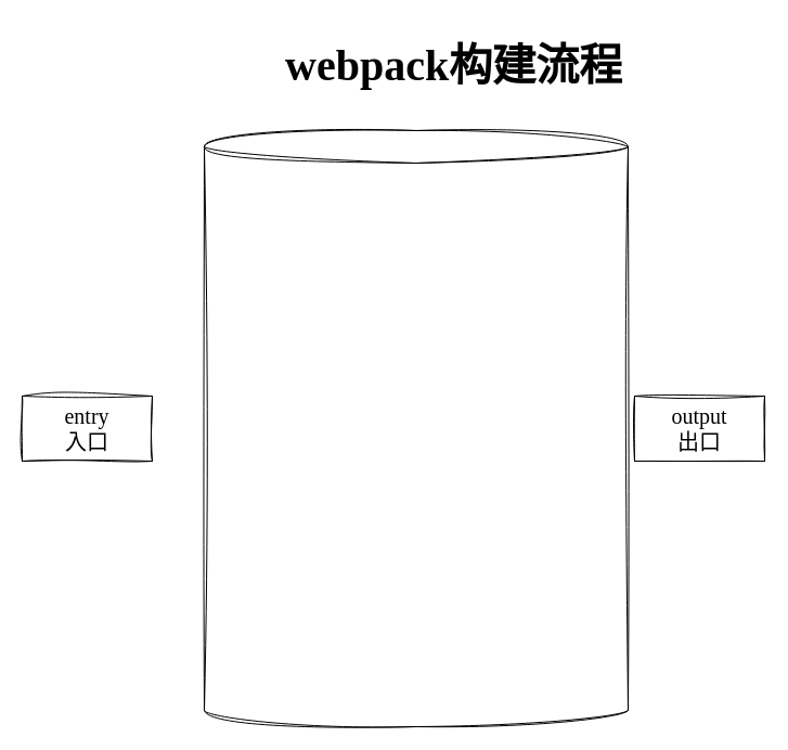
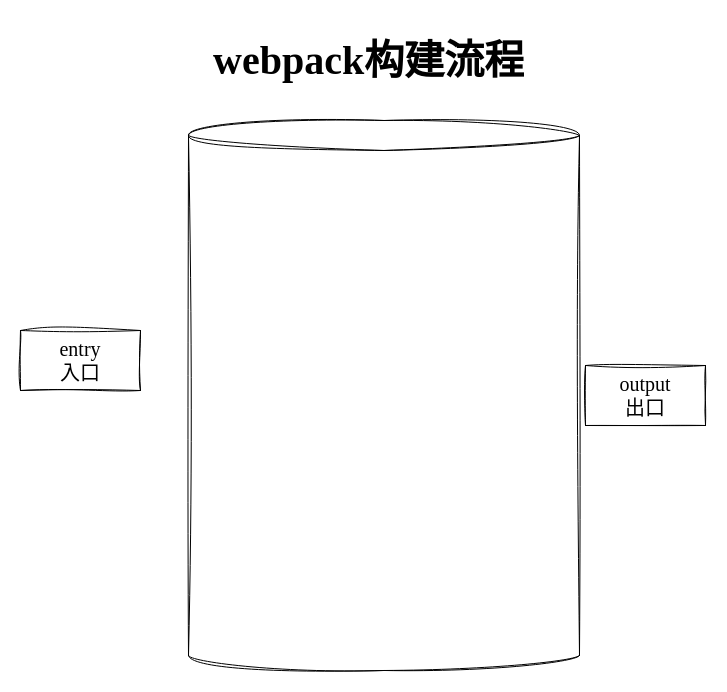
  <mxCell id="0" />
  <mxCell id="1" parent="0" />
- <mxCell id="2" value="entry&lt;br&gt;入口" style="rounded=0;whiteSpace=wrap;html=1;sketch=1;hachureGap=4;jiggle=2;curveFitting=1;fontFamily=Architects Daughter;fontSource=https%3A%2F%2Ffonts.googleapis.com%2Fcss%3Ffamily%3DArchitects%2BDaughter;fontSize=20;" vertex="1" parent="1"><mxGeometry x="20" y="365" width="120" height="60" as="geometry" /></mxCell>
- <mxCell id="3" value="&lt;h1&gt;webpack构建流程&lt;/h1&gt;" style="text;html=1;strokeColor=none;fillColor=none;spacing=5;spacingTop=-20;whiteSpace=wrap;overflow=hidden;rounded=0;fontSize=20;fontFamily=Architects Daughter;" vertex="1" parent="1"><mxGeometry x="258" y="20" width="351" height="70" as="geometry" /></mxCell>
+ <mxCell id="2" value="entry&lt;br&gt;入口" style="rounded=0;whiteSpace=wrap;html=1;sketch=1;hachureGap=4;jiggle=2;curveFitting=1;fontFamily=Architects Daughter;fontSource=https%3A%2F%2Ffonts.googleapis.com%2Fcss%3Ffamily%3DArchitects%2BDaughter;fontSize=20;" vertex="1" parent="1"><mxGeometry x="20" y="330" width="120" height="60" as="geometry" /></mxCell>
+ <mxCell id="3" value="&lt;h1&gt;webpack构建流程&lt;/h1&gt;" style="text;html=1;strokeColor=none;fillColor=none;spacing=5;spacingTop=-20;whiteSpace=wrap;overflow=hidden;rounded=0;fontSize=20;fontFamily=Architects Daughter;" vertex="1" parent="1"><mxGeometry x="208" y="20" width="351" height="70" as="geometry" /></mxCell>
  <mxCell id="4" value="output&lt;br&gt;出口" style="rounded=0;whiteSpace=wrap;html=1;sketch=1;hachureGap=4;jiggle=2;curveFitting=1;fontFamily=Architects Daughter;fontSource=https%3A%2F%2Ffonts.googleapis.com%2Fcss%3Ffamily%3DArchitects%2BDaughter;fontSize=20;" vertex="1" parent="1"><mxGeometry x="585" y="365" width="120" height="60" as="geometry" /></mxCell>
  <mxCell id="5" value="" style="shape=cylinder3;whiteSpace=wrap;html=1;boundedLbl=1;backgroundOutline=1;size=15;sketch=1;hachureGap=4;jiggle=2;curveFitting=1;fontFamily=Architects Daughter;fontSource=https%3A%2F%2Ffonts.googleapis.com%2Fcss%3Ffamily%3DArchitects%2BDaughter;fontSize=20;" vertex="1" parent="1"><mxGeometry x="188" y="120" width="391" height="550" as="geometry" /></mxCell>
